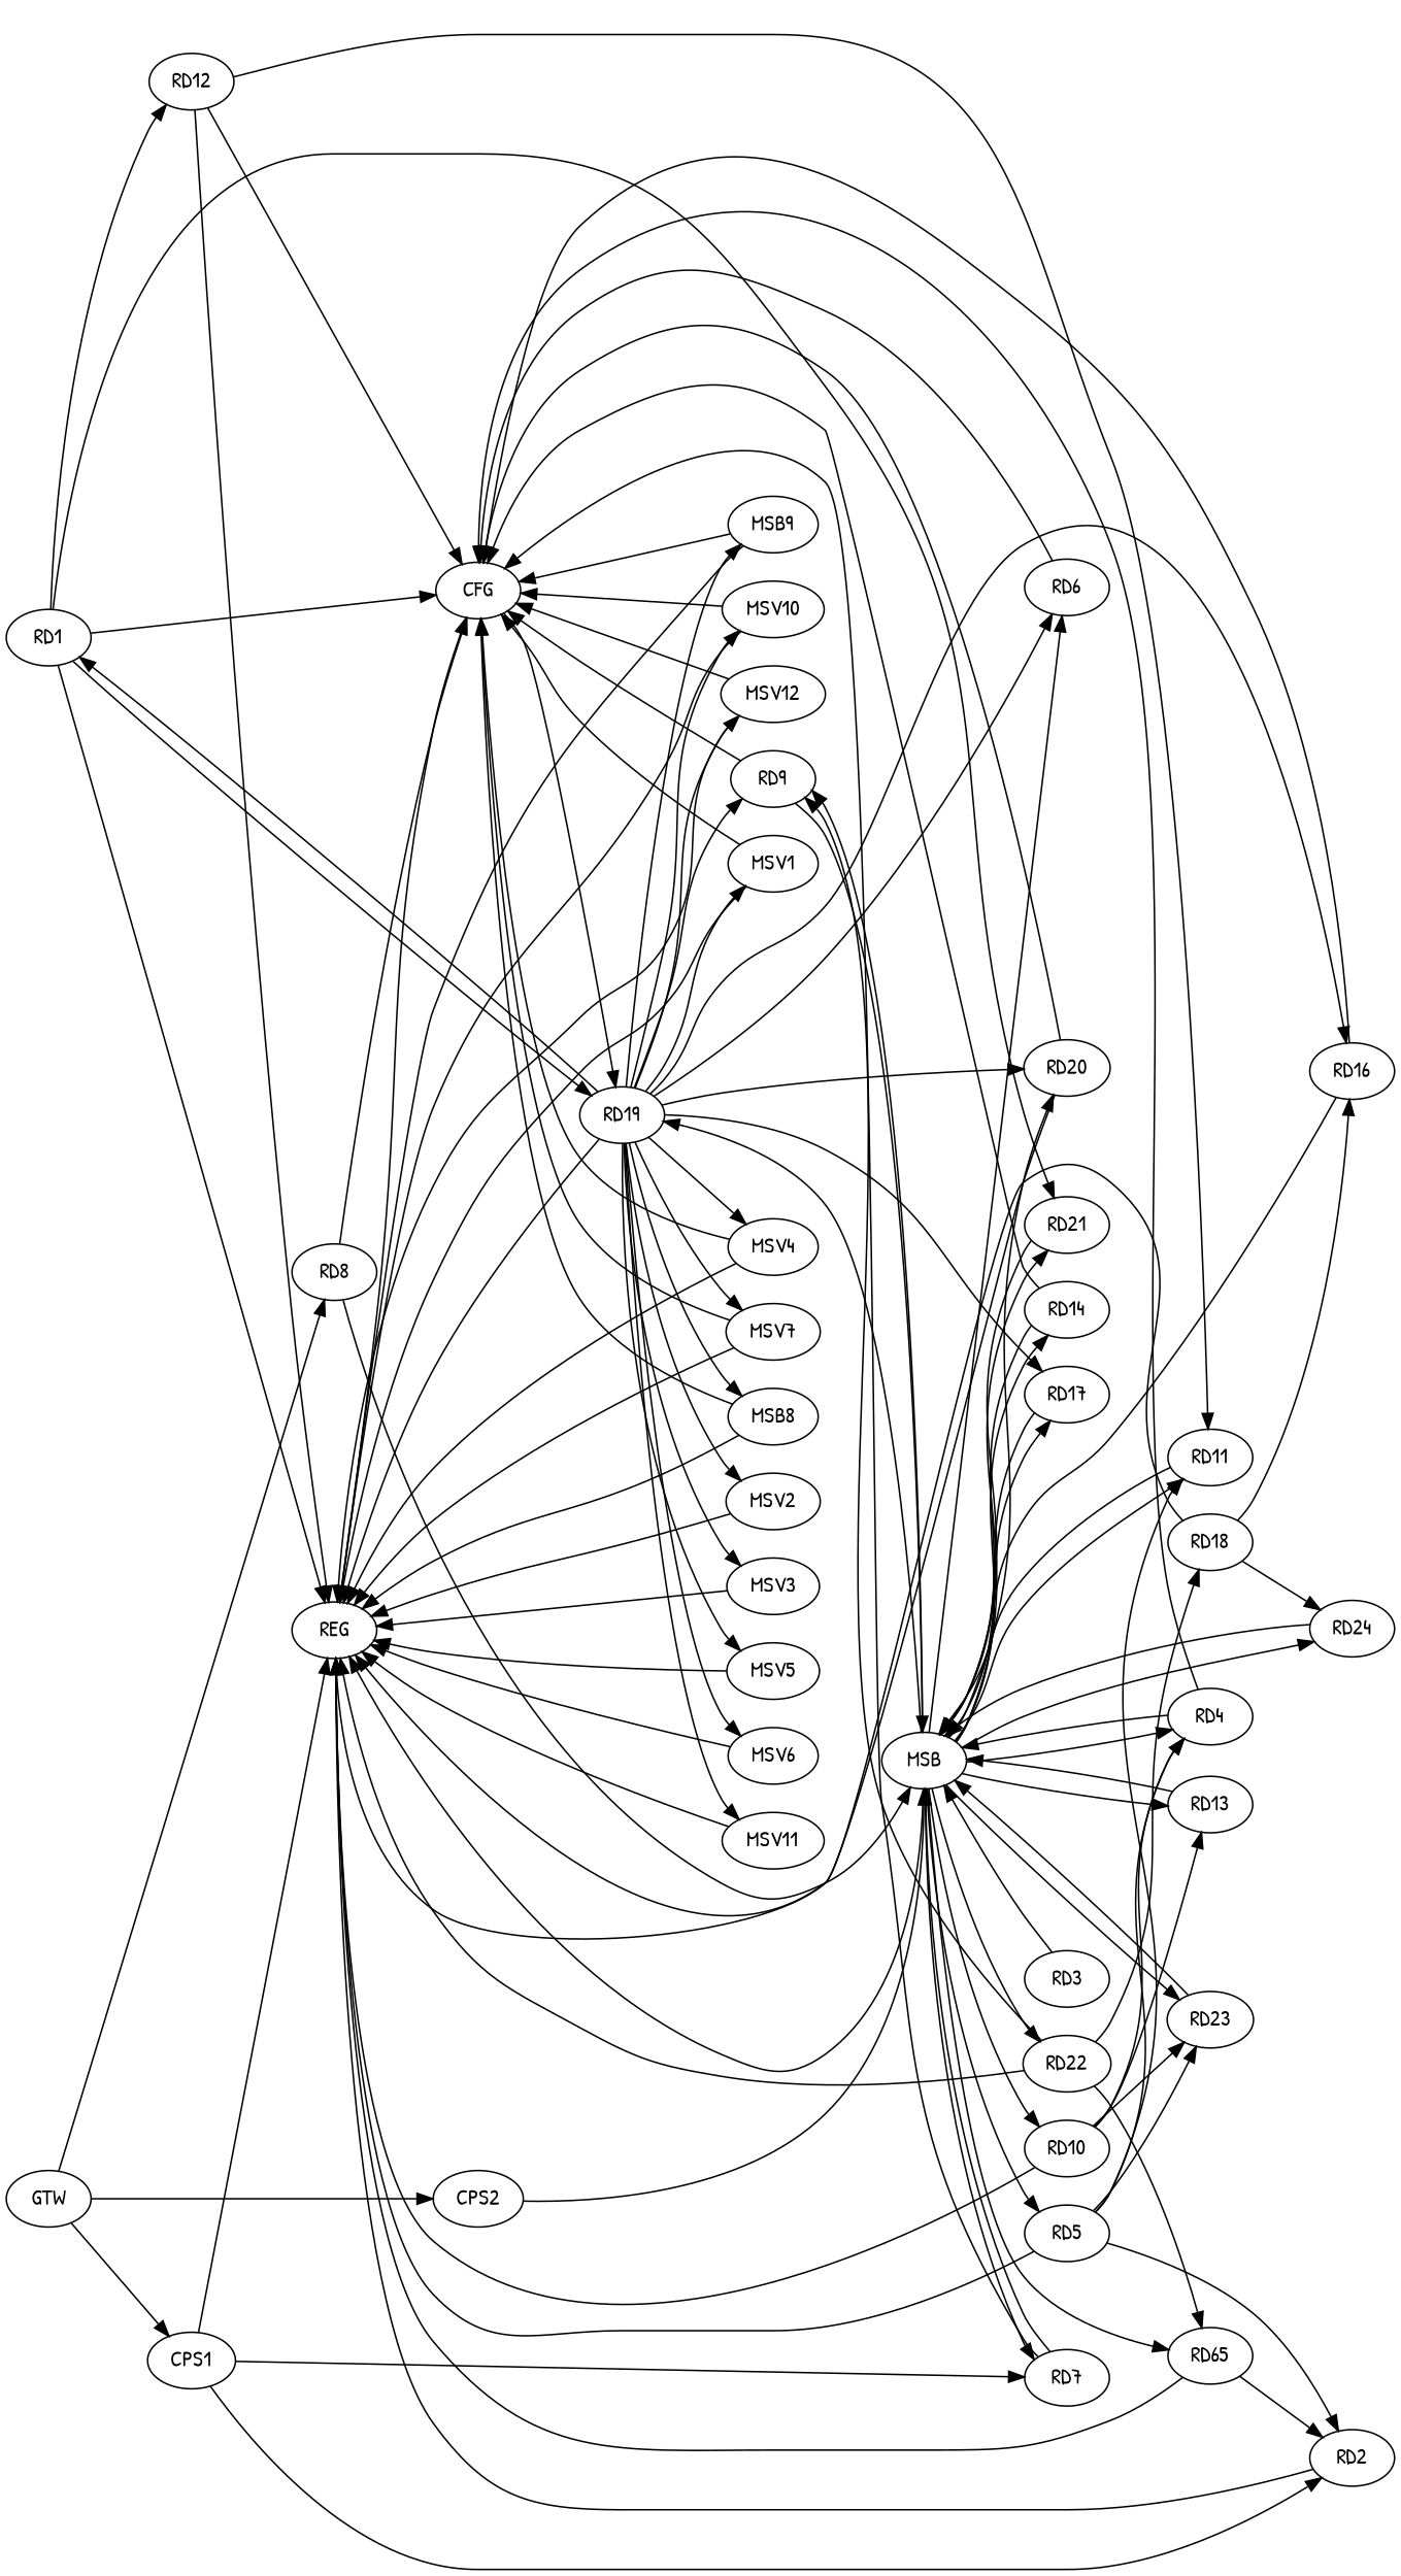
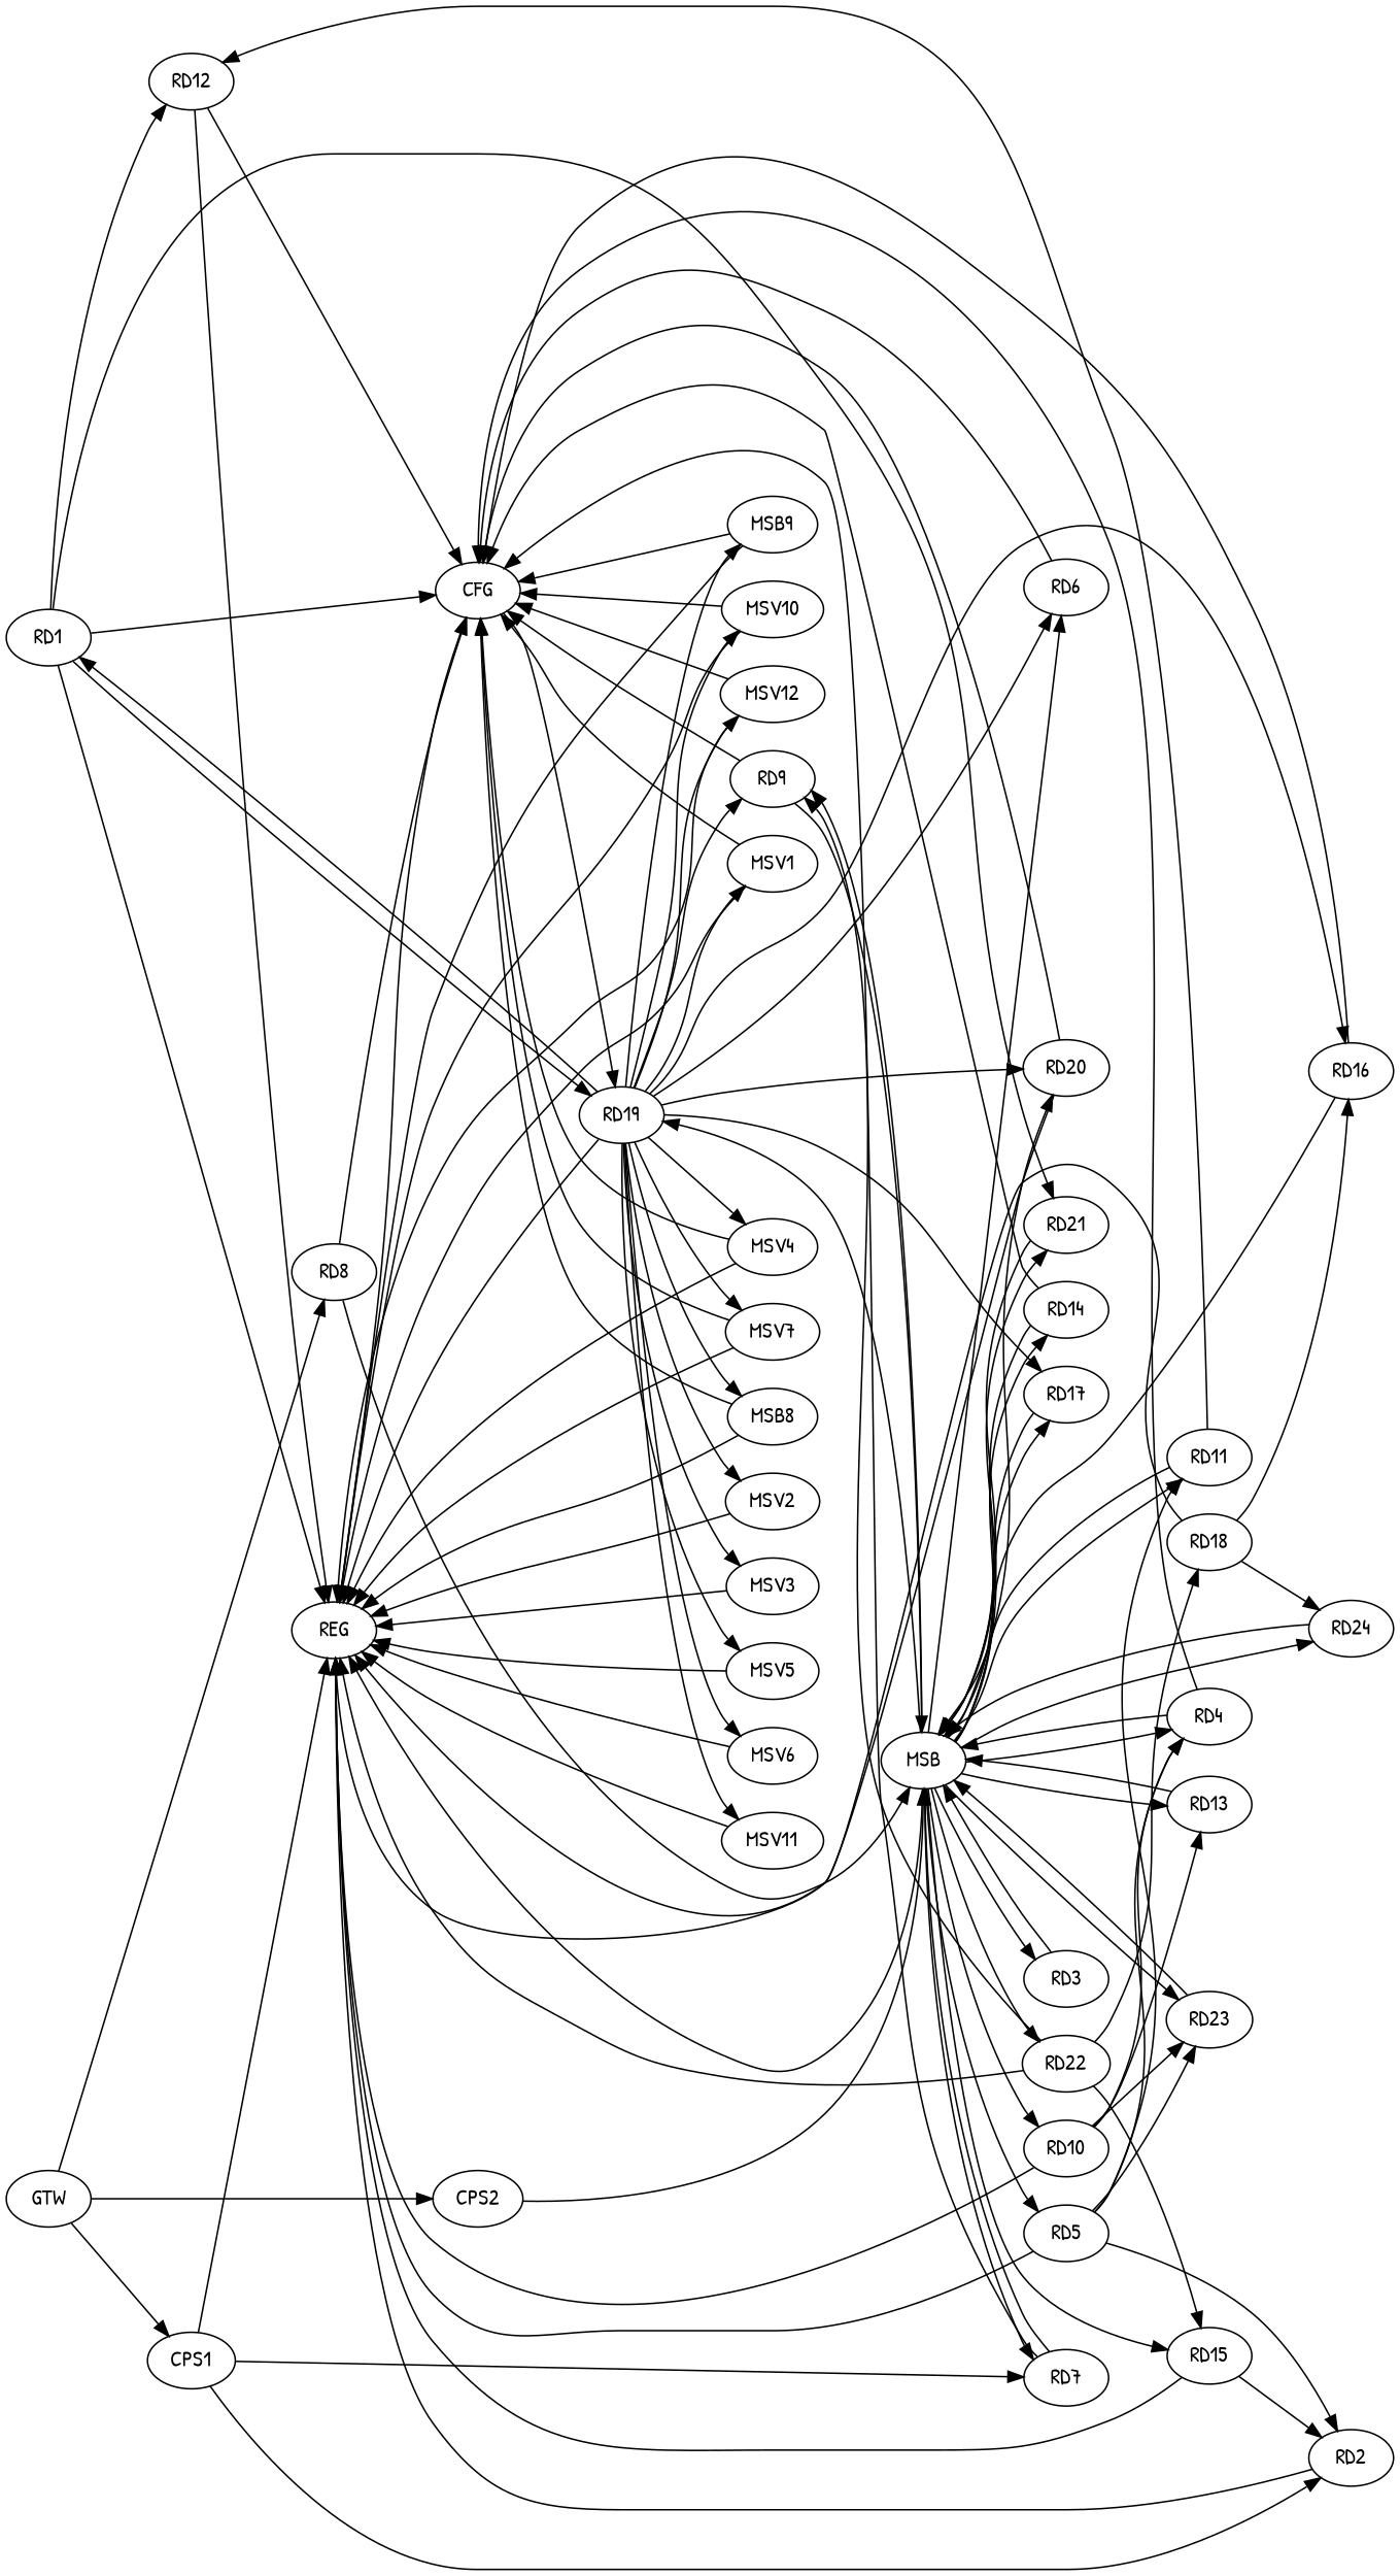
  strict digraph {
    fontname="Patrick Hand"
    rankdir=LR
    node [fontname="Patrick Hand"]
    edge [fontname="Patrick Hand"]
    n1 [label=RD1]
    n2 [label=RD12]
    n3 [label=RD19]
    n4 [label=RD21]
    n5 [label=REG]
    n6 [label=CFG]
    n7 [label=RD11]
    n8 [label=RD6]
    n9 [label=RD9]
    n10 [label=RD16]
    n11 [label=RD17]
    n12 [label=RD20]
    n13 [label=MSV1]
    n14 [label=MSV2]
    n15 [label=MSV3]
    n16 [label=MSV4]
    n17 [label=MSV5]
    n18 [label=MSV6]
    n19 [label=MSV7]
    n20 [label=MSB8]
    n21 [label=MSB9]
    n22 [label=MSV10]
    n23 [label=MSV11]
    n24 [label=MSV12]
    n25 [label=MSB]
    n26 [label=RD2]
    n27 [label=RD3]
    n28 [label=RD4]
    n29 [label=RD5]
    n30 [label=RD23]
    n31 [label=RD7]
    n32 [label=RD10]
    n33 [label=RD13]
    n34 [label=RD14]
-   n35 [label=RD65]
+   n35 [label=RD15]
    n36 [label=RD24]
    n37 [label=RD22]
    n38 [label=RD8]
    n39 [label=RD18]
    n40 [label=CPS1]
    n41 [label=CPS2]
    n42 [label=GTW]
    n1 -> n2
    n1 -> n3
    n1 -> n4
    n1 -> n5
    n1 -> n6
    n2 -> n5
    n2 -> n6
-   n2 -> n7
+   n7 -> n2
    n3 -> n1
    n3 -> n5
    n3 -> n8
    n3 -> n9
    n3 -> n10
    n3 -> n11
    n3 -> n12
    n3 -> n13
    n3 -> n14
    n3 -> n15
    n3 -> n16
    n3 -> n17
    n3 -> n18
    n3 -> n19
    n3 -> n20
    n3 -> n21
    n3 -> n22
    n3 -> n23
    n3 -> n24
    n4 -> n25
    n5 -> n6
    n6 -> n3
    n7 -> n25
    n8 -> n6
    n9 -> n6
    n9 -> n25
    n10 -> n6
    n10 -> n25
    n11 -> n25
    n12 -> n5
    n12 -> n6
    n13 -> n5
    n13 -> n6
    n14 -> n5
    n15 -> n5
    n16 -> n5
    n16 -> n6
    n17 -> n5
    n18 -> n5
    n19 -> n5
    n19 -> n6
    n20 -> n5
    n20 -> n6
    n21 -> n5
    n21 -> n6
    n22 -> n5
    n22 -> n6
    n23 -> n5
    n24 -> n5
    n24 -> n6
    n25 -> n3
    n25 -> n4
    n25 -> n5
    n25 -> n7
    n25 -> n8
    n25 -> n9
    n25 -> n11
    n25 -> n12
+   n25 -> n27
    n25 -> n28
    n25 -> n29
    n25 -> n30
    n25 -> n31
    n25 -> n32
    n25 -> n33
    n25 -> n34
    n25 -> n35
    n25 -> n36
    n25 -> n37
    n26 -> n5
    n27 -> n25
    n28 -> n6
    n28 -> n25
    n29 -> n5
    n29 -> n7
    n29 -> n26
    n29 -> n28
    n29 -> n30
    n30 -> n25
    n31 -> n6
    n31 -> n25
    n32 -> n5
    n32 -> n28
    n32 -> n30
    n32 -> n33
    n33 -> n25
    n34 -> n6
    n34 -> n25
    n35 -> n5
    n35 -> n26
    n36 -> n25
    n37 -> n5
    n37 -> n9
    n37 -> n35
    n37 -> n39
    n38 -> n6
    n38 -> n25
    n39 -> n5
    n39 -> n10
    n39 -> n36
    n40 -> n5
    n40 -> n26
    n40 -> n31
    n41 -> n25
    n42 -> n38
    n42 -> n40
    n42 -> n41
  }
